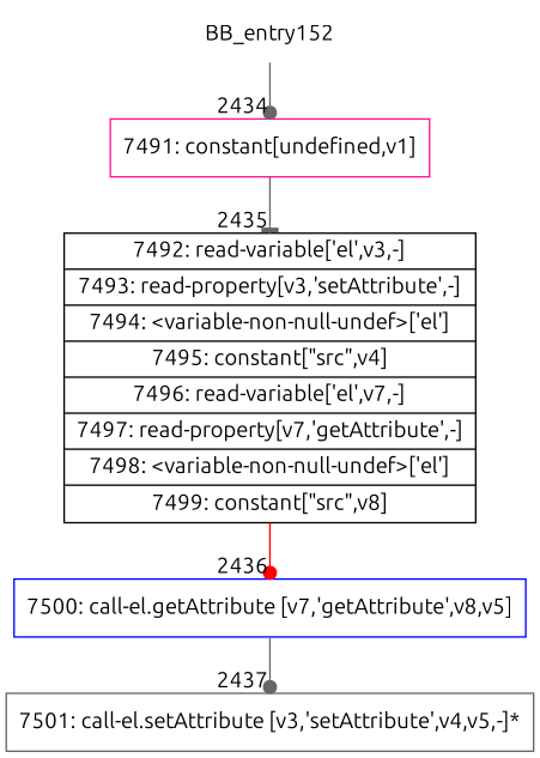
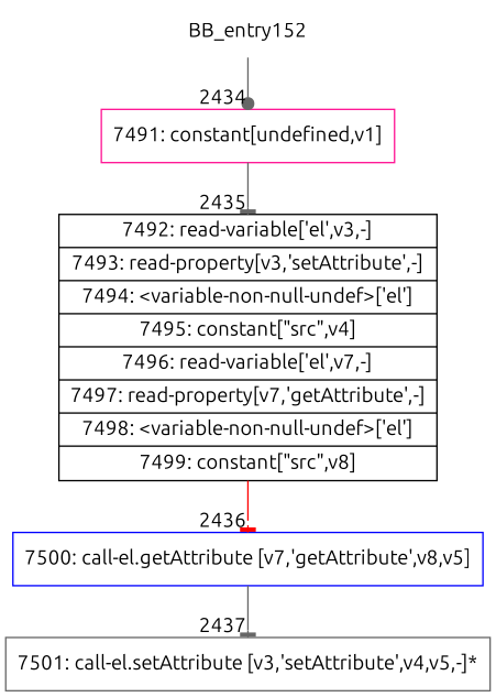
  digraph {
    fontname=Ubuntu
    rankdir=TD
    node [color=gray40 fontname=Ubuntu shape=record]
    edge [arrowhead=dot color=gray40 fontname=Ubuntu headport=n tailport=s]
    BB_entry152 [shape=none]
    n2 [color=deeppink label="{7491: constant[undefined,v1]}"]
    n3 [color=black label="{7492: read-variable['el',v3,-]|7493: read-property[v3,'setAttribute',-]|7494: \<variable-non-null-undef\>['el']|7495: constant[\"src\",v4]|7496: read-variable['el',v7,-]|7497: read-property[v7,'getAttribute',-]|7498: \<variable-non-null-undef\>['el']|7499: constant[\"src\",v8]}"]
    n4 [color=blue label="{7500: call-el.getAttribute [v7,'getAttribute',v8,v5]}"]
    n5 [label="{7501: call-el.setAttribute [v3,'setAttribute',v4,v5,-]*}"]
    BB_entry152 -> n2 [headlabel="    2434"]
    n2 -> n3 [arrowhead=tee headlabel="      2435"]
-   n3 -> n4 [color=red headlabel="      2436"]
-   n4 -> n5 [headlabel="      2437"]
+   n3 -> n4 [arrowhead=tee color=red headlabel="      2436"]
+   n4 -> n5 [arrowhead=tee headlabel="      2437"]
  }
